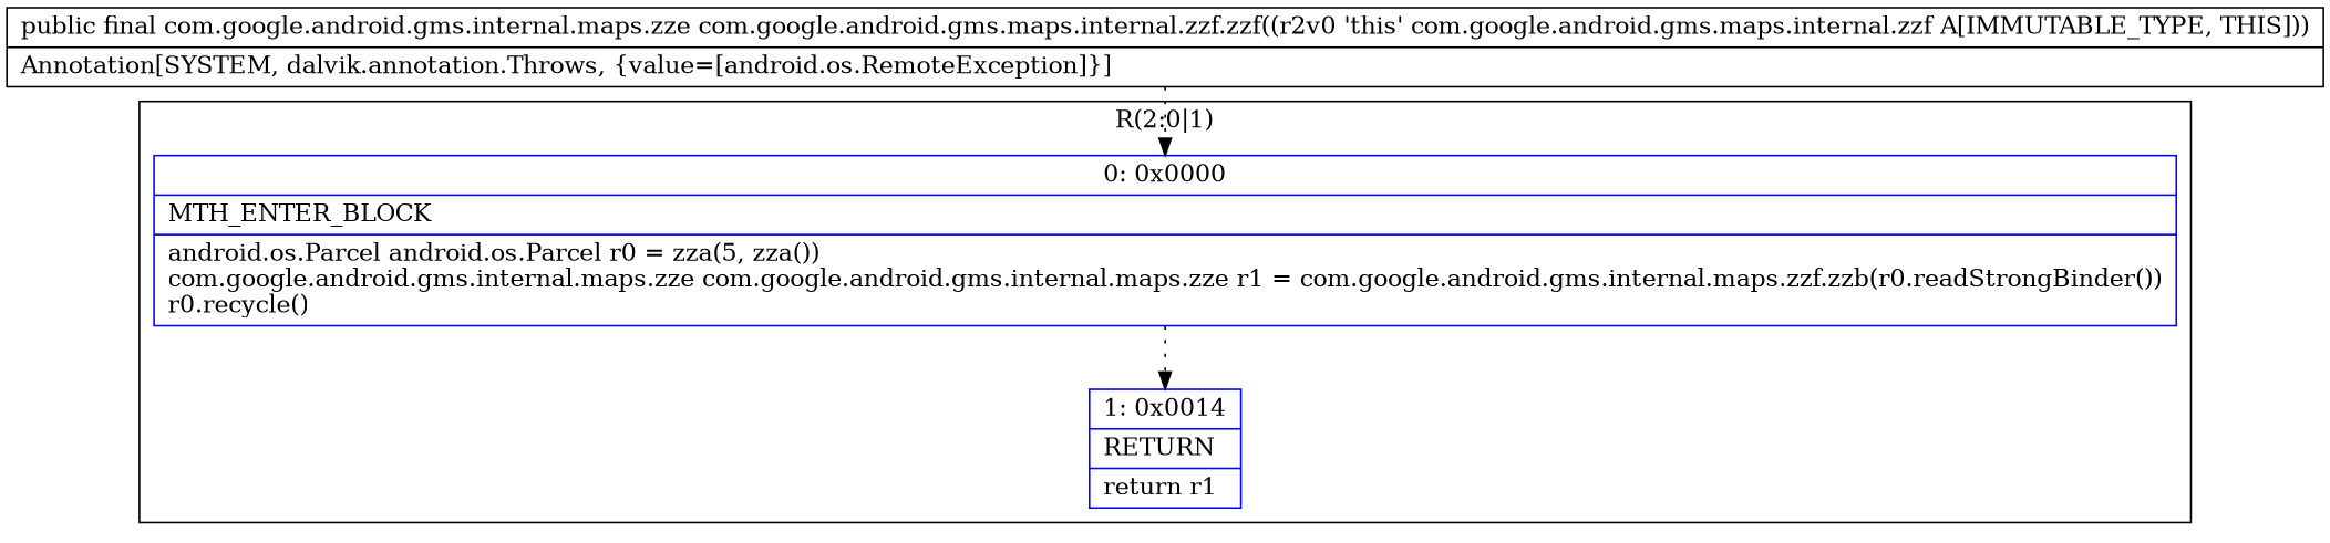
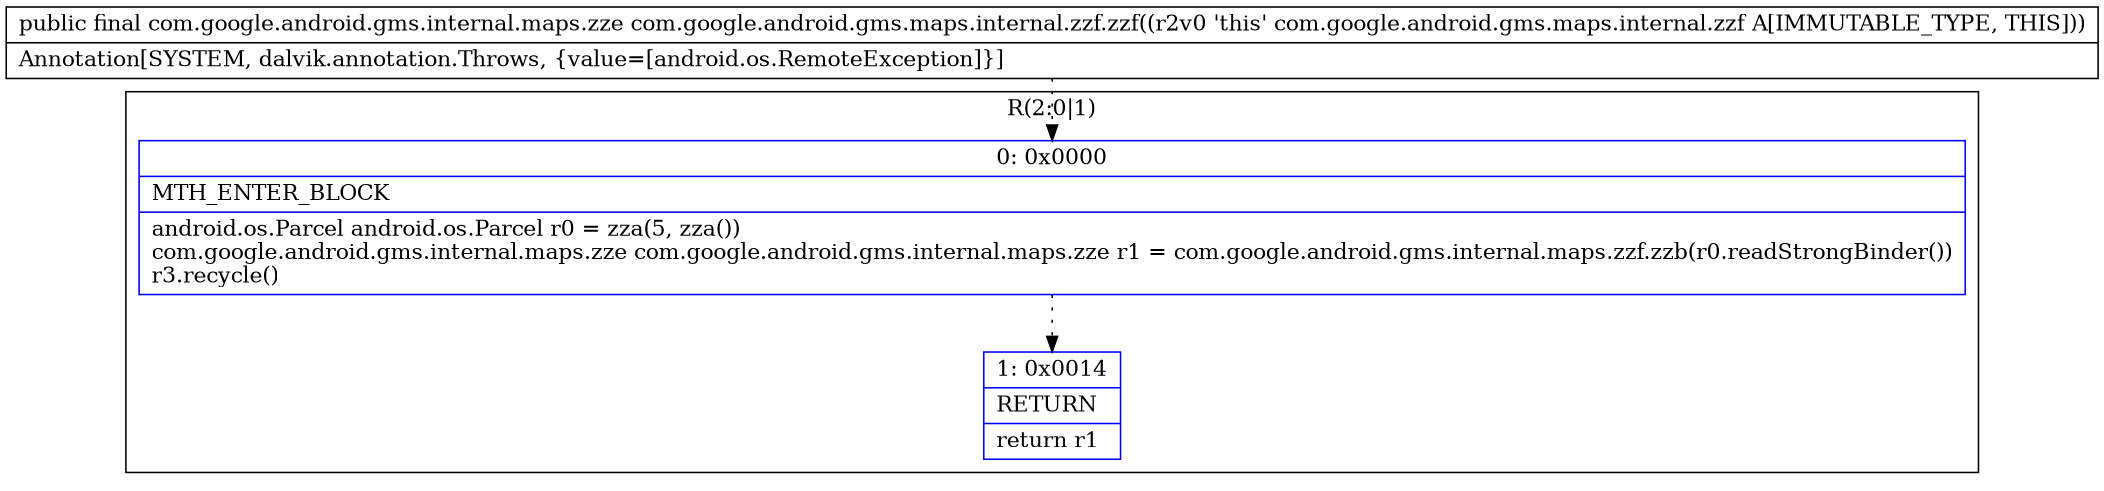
  digraph {
    node [color=blue shape=record]
    edge [style=dotted]
-   n1 [label="{0\:\ 0x0000|MTH_ENTER_BLOCK\l|android.os.Parcel android.os.Parcel r0 = zza(5, zza())\lcom.google.android.gms.internal.maps.zze com.google.android.gms.internal.maps.zze r1 = com.google.android.gms.internal.maps.zzf.zzb(r0.readStrongBinder())\lr0.recycle()\l}"]
+   n1 [label="{0\:\ 0x0000|MTH_ENTER_BLOCK\l|android.os.Parcel android.os.Parcel r0 = zza(5, zza())\lcom.google.android.gms.internal.maps.zze com.google.android.gms.internal.maps.zze r1 = com.google.android.gms.internal.maps.zzf.zzb(r0.readStrongBinder())\lr3.recycle()\l}"]
    n2 [label="{1\:\ 0x0014|RETURN\l|return r1\l}"]
    n3 [label="{public final com.google.android.gms.internal.maps.zze com.google.android.gms.maps.internal.zzf.zzf((r2v0 'this' com.google.android.gms.maps.internal.zzf A[IMMUTABLE_TYPE, THIS]))  | Annotation[SYSTEM, dalvik.annotation.Throws, \{value=[android.os.RemoteException]\}]\l}" color=""]
    subgraph cluster_1 {
      label="R(2:0|1)"
      n1
      n2
    }
    n1 -> n2
    n3 -> n1
  }
